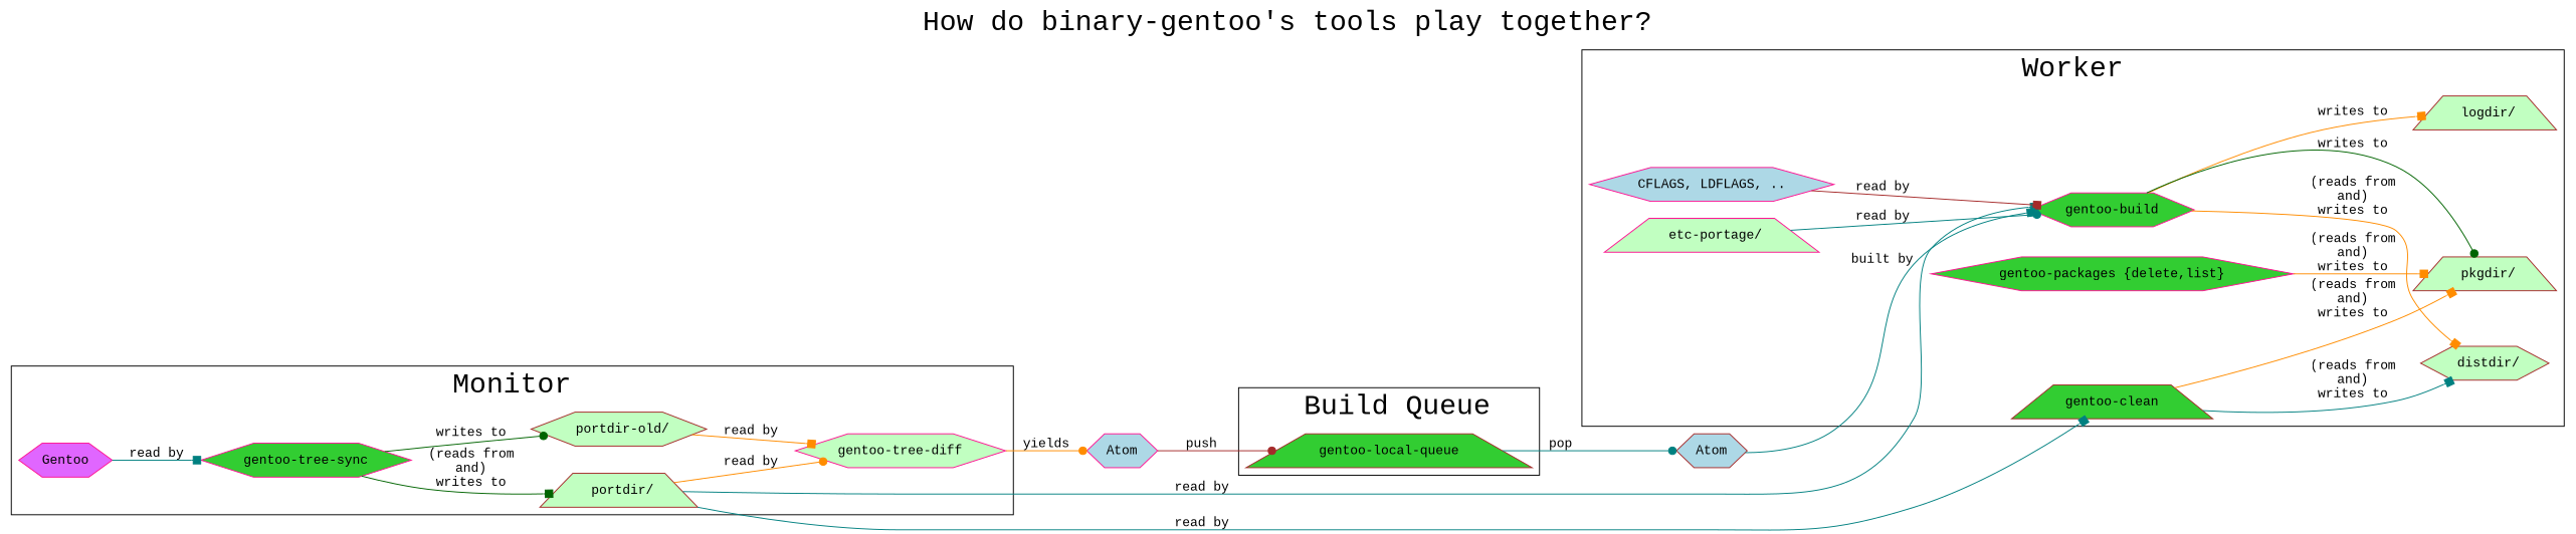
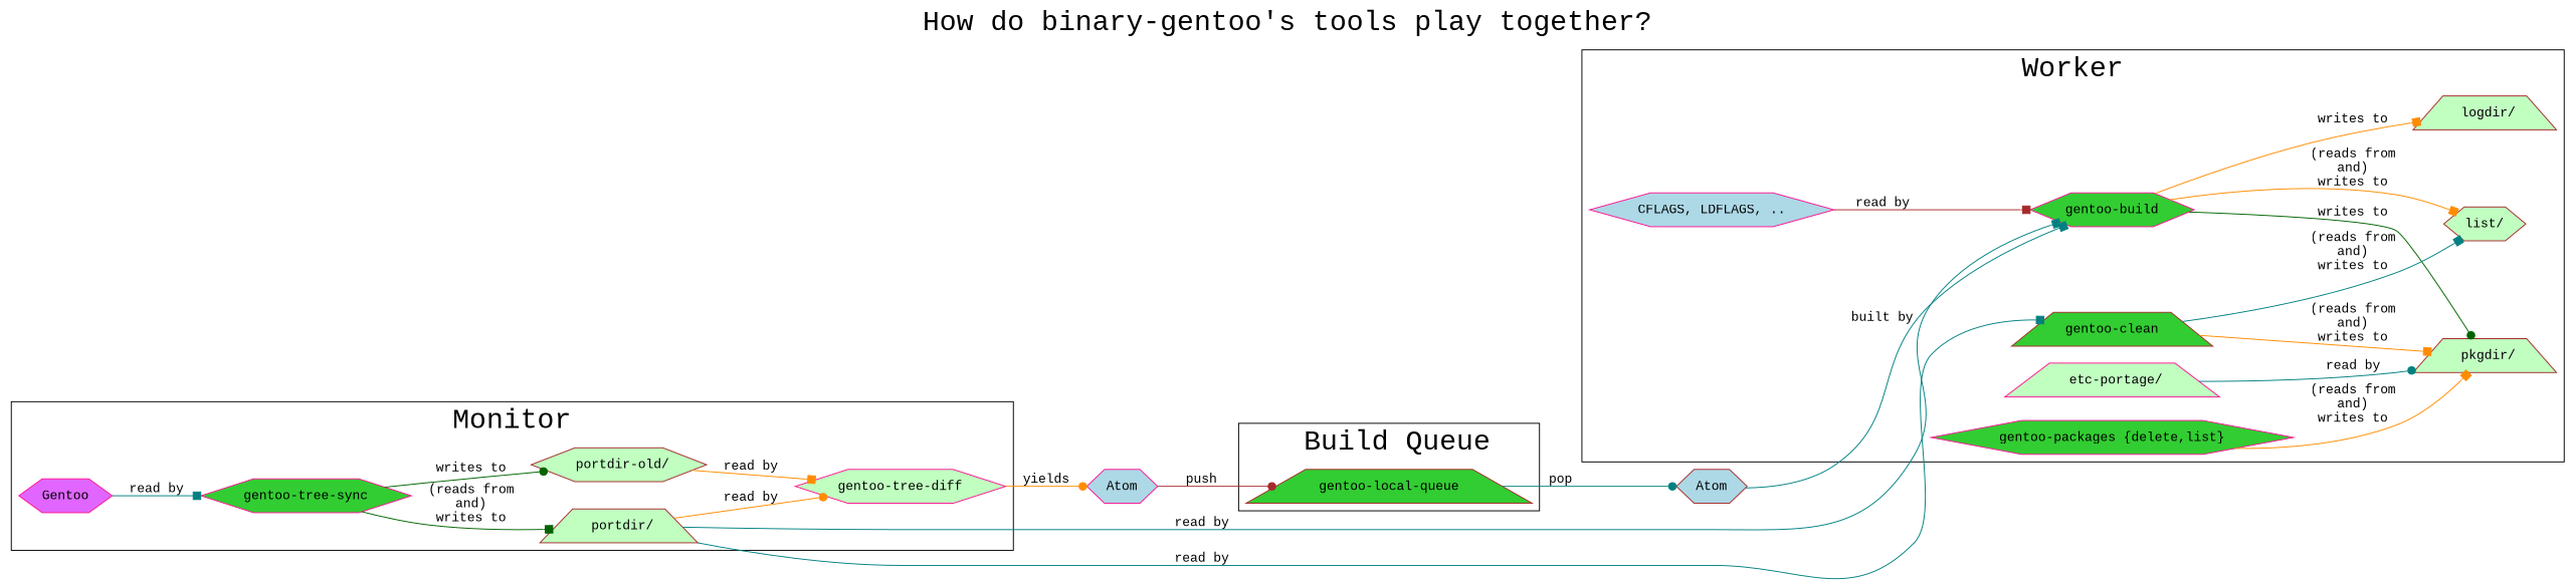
  digraph {
    fontname="Liberation Mono"
    fontsize=30
    label="How do binary-gentoo's tools play together?"
    labelloc=t
    rankdir=LR
    node [color=deeppink fillcolor=darkseagreen1 fontname="Liberation Mono" shape=hexagon style=filled]
    edge [arrowhead=box color=darkorange fontname="Liberation Mono"]
    "gentoo-tree-diff"
    "gentoo-tree-sync" [fillcolor=limegreen]
    n3 [color=brown label=" portdir/" shape=trapezium]
    n4 [color=brown label=" portdir-old/"]
    n5 [fillcolor=mediumorchid1 label=Gentoo]
    "gentoo-build" [fillcolor=limegreen]
-   n7 [color=brown label=" distdir/"]
+   n7 [color=brown label="list/"]
    n8 [color=brown label=" logdir/" shape=trapezium]
    n9 [color=brown label=" pkgdir/" shape=trapezium]
    "gentoo-clean" [color=brown fillcolor=limegreen shape=trapezium]
    n11 [fillcolor=limegreen label="gentoo-packages {delete,list}"]
    n12 [fillcolor=lightblue label="CFLAGS, LDFLAGS, .."]
    n13 [label=" etc-portage/" shape=trapezium]
    "gentoo-local-queue" [color=brown fillcolor=limegreen shape=trapezium]
    n15 [fillcolor=lightblue label=Atom]
    n16 [color=brown fillcolor=lightblue label=Atom]
    subgraph cluster_1 {
      label=Monitor
      "gentoo-tree-diff"
      "gentoo-tree-sync"
      n3
      n4
      n5
    }
    subgraph cluster_2 {
      label=Worker
      "gentoo-build"
      n7
      n8
      n9
      "gentoo-clean"
      n11
      n12
      n13
    }
    subgraph cluster_3 {
      label="  Build Queue "
      "gentoo-local-queue"
    }
    "gentoo-tree-diff" -> n15 [arrowhead=dot label=yields]
    "gentoo-tree-sync" -> n3 [color=darkgreen label="(reads from\nand)\nwrites to"]
    "gentoo-tree-sync" -> n4 [arrowhead=dot color=darkgreen label="writes to"]
    n3 -> "gentoo-tree-diff" [arrowhead=dot label="read by"]
    n3 -> "gentoo-build" [color=teal label="read by"]
    n3 -> "gentoo-clean" [color=teal label="read by"]
    n4 -> "gentoo-tree-diff" [label="read by"]
    n5 -> "gentoo-tree-sync" [color=teal label="read by"]
    "gentoo-build" -> n7 [label="(reads from\nand)\nwrites to"]
    "gentoo-build" -> n8 [label="writes to"]
    "gentoo-build" -> n9 [arrowhead=dot color=darkgreen label="writes to"]
    "gentoo-clean" -> n7 [color=teal label="(reads from\nand)\nwrites to"]
    "gentoo-clean" -> n9 [label="(reads from\nand)\nwrites to"]
    n11 -> n9 [label="(reads from\nand)\nwrites to"]
    n12 -> "gentoo-build" [color=brown label="read by"]
-   n13 -> "gentoo-build" [arrowhead=dot color=teal label="read by"]
+   n13 -> n9 [arrowhead=dot color=teal label="read by"]
    "gentoo-local-queue" -> n16 [arrowhead=dot color=teal label=pop]
    n15 -> "gentoo-local-queue" [arrowhead=dot color=brown label=push]
    n16 -> "gentoo-build" [color=teal label="built by"]
  }
